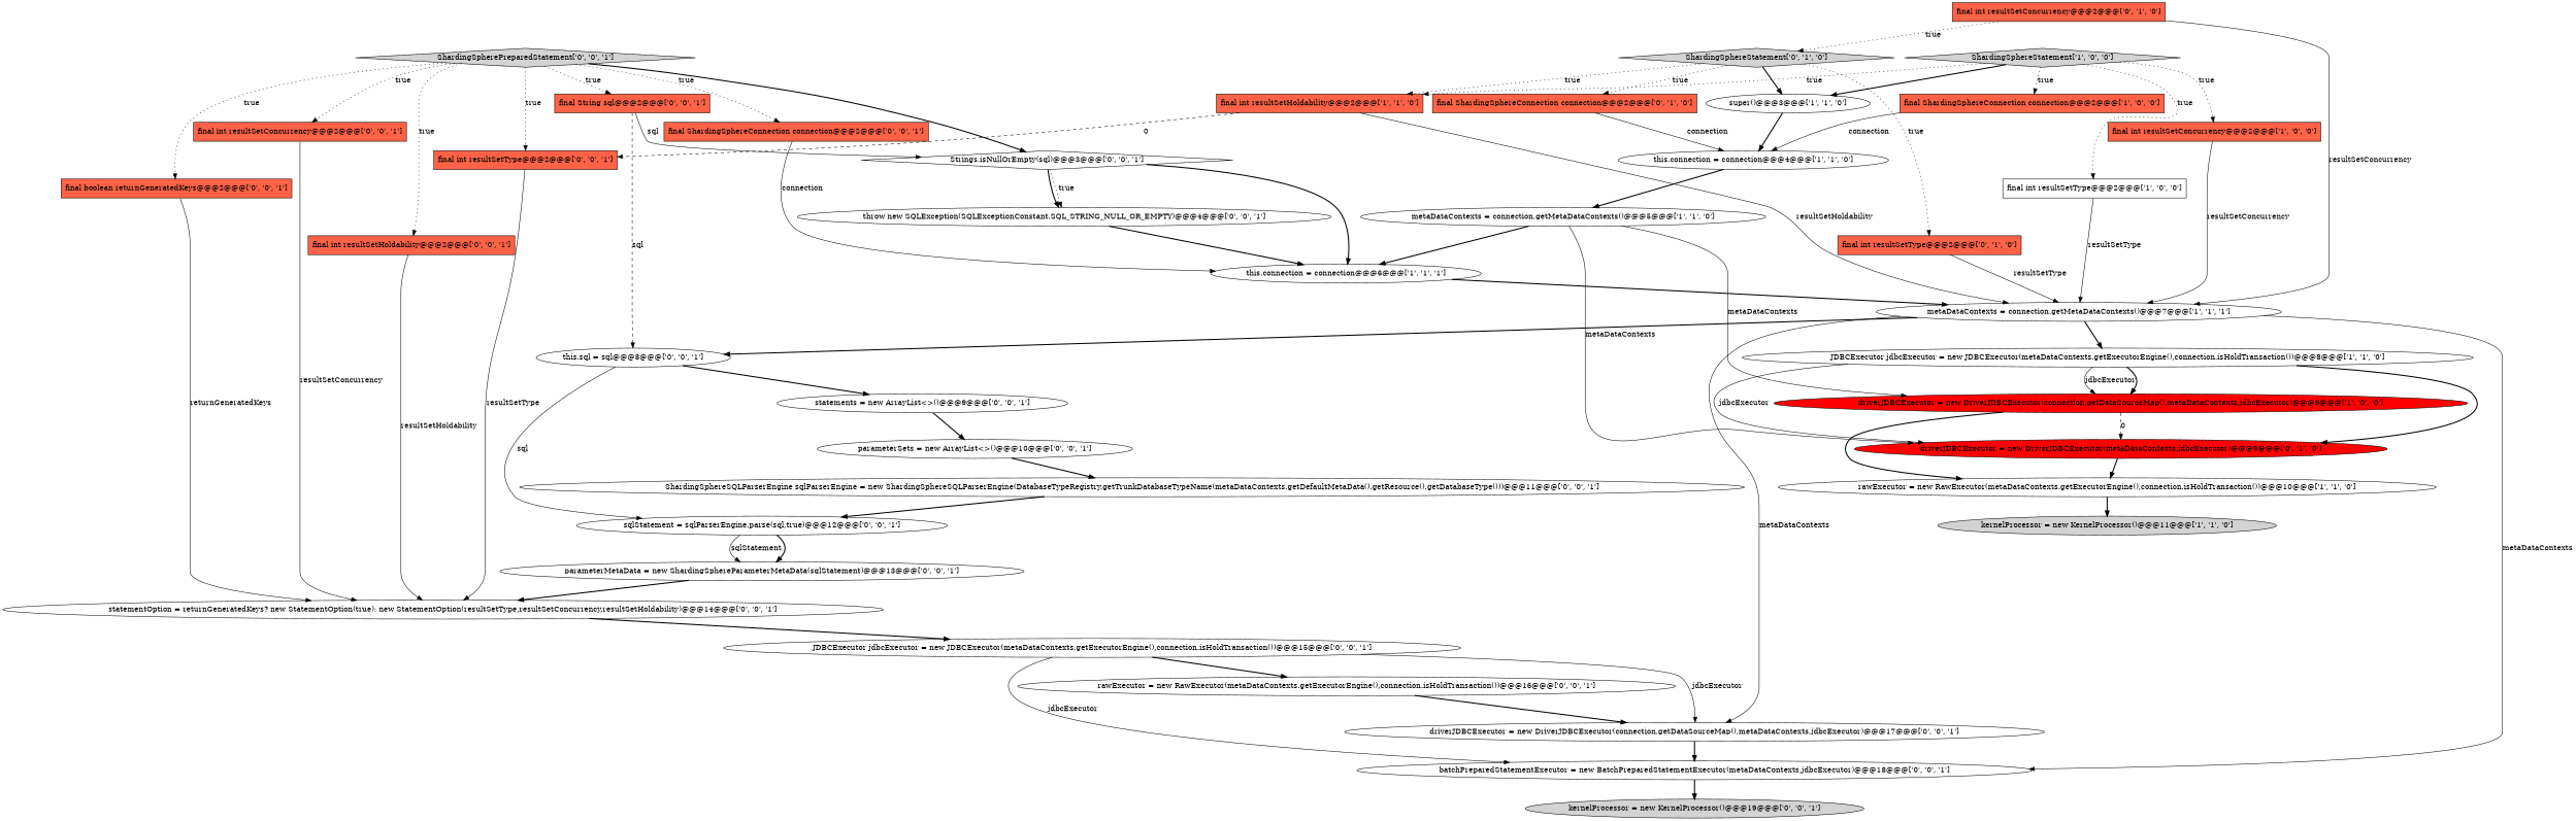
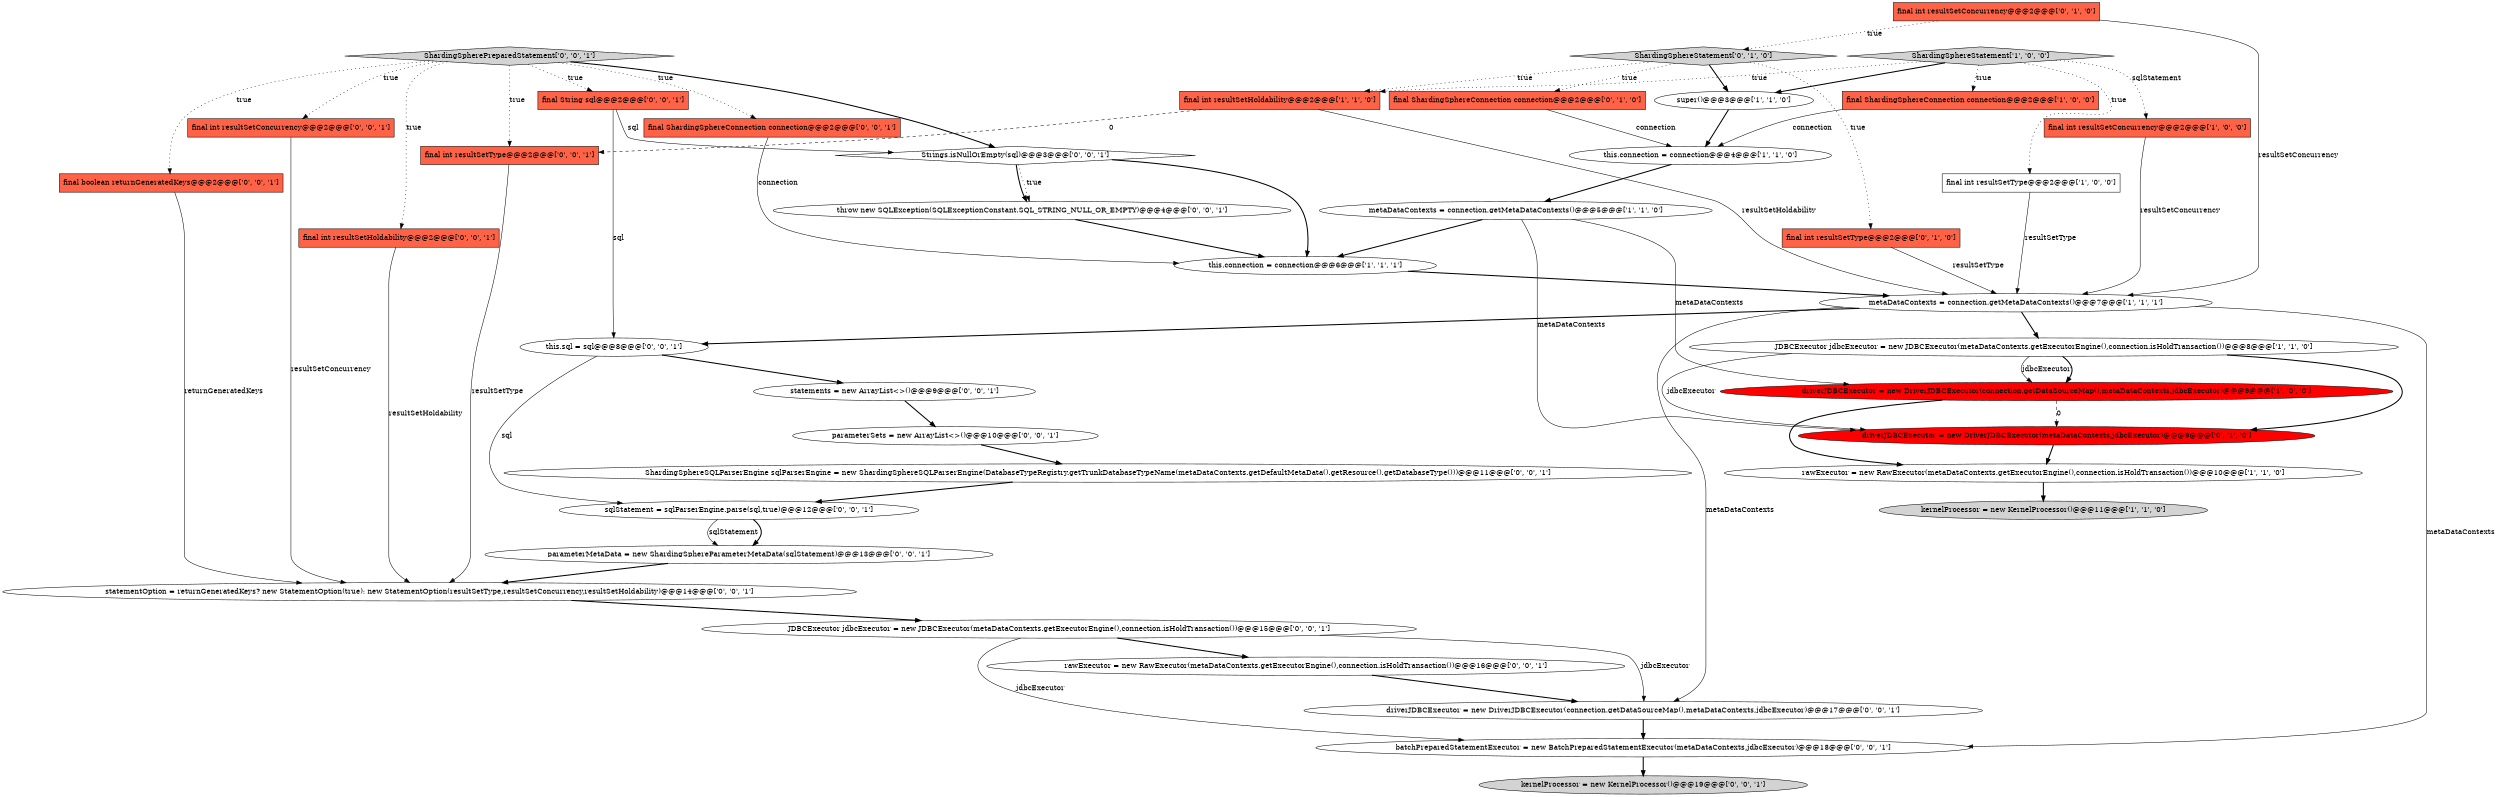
  digraph {
    node [fillcolor=white shape=ellipse style=filled]
    edge [style=bold]
    n1 [fillcolor=lightgray label="ShardingSphereStatement['0', '1', '0']" shape=diamond]
    n2 [fillcolor=tomato label="final int resultSetHoldability@@@2@@@['1', '1', '0']" shape=box]
    n3 [fillcolor=tomato label="final ShardingSphereConnection connection@@@2@@@['0', '1', '0']" shape=box]
    n4 [fillcolor=tomato label="final int resultSetType@@@2@@@['0', '1', '0']" shape=box]
    n5 [label="super()@@@3@@@['1', '1', '0']"]
    n6 [label="metaDataContexts = connection.getMetaDataContexts()@@@7@@@['1', '1', '1']"]
    n7 [fillcolor=tomato label="final int resultSetType@@@2@@@['0', '0', '1']" shape=box]
    n8 [label="this.connection = connection@@@4@@@['1', '1', '0']"]
    n9 [fillcolor=tomato label="final int resultSetConcurrency@@@2@@@['0', '1', '0']" shape=box]
    n10 [label="rawExecutor = new RawExecutor(metaDataContexts.getExecutorEngine(),connection.isHoldTransaction())@@@16@@@['0', '0', '1']"]
    n11 [label="driverJDBCExecutor = new DriverJDBCExecutor(connection.getDataSourceMap(),metaDataContexts,jdbcExecutor)@@@17@@@['0', '0', '1']"]
    n12 [label="batchPreparedStatementExecutor = new BatchPreparedStatementExecutor(metaDataContexts,jdbcExecutor)@@@18@@@['0', '0', '1']"]
    n13 [fillcolor=tomato label="final int resultSetConcurrency@@@2@@@['1', '0', '0']" shape=box]
    n14 [label="JDBCExecutor jdbcExecutor = new JDBCExecutor(metaDataContexts.getExecutorEngine(),connection.isHoldTransaction())@@@8@@@['1', '1', '0']"]
    n15 [label="this.sql = sql@@@8@@@['0', '0', '1']"]
    n16 [label="metaDataContexts = connection.getMetaDataContexts()@@@5@@@['1', '1', '0']"]
    n17 [fillcolor=red label="driverJDBCExecutor = new DriverJDBCExecutor(metaDataContexts,jdbcExecutor)@@@9@@@['0', '1', '0']"]
    n18 [fillcolor=red label="driverJDBCExecutor = new DriverJDBCExecutor(connection.getDataSourceMap(),metaDataContexts,jdbcExecutor)@@@9@@@['1', '0', '0']"]
    n19 [label="this.connection = connection@@@6@@@['1', '1', '1']"]
    n20 [fillcolor=tomato label="final int resultSetConcurrency@@@2@@@['0', '0', '1']" shape=box]
    n21 [label="statementOption = returnGeneratedKeys? new StatementOption(true): new StatementOption(resultSetType,resultSetConcurrency,resultSetHoldability)@@@14@@@['0', '0', '1']"]
    n22 [label="JDBCExecutor jdbcExecutor = new JDBCExecutor(metaDataContexts.getExecutorEngine(),connection.isHoldTransaction())@@@15@@@['0', '0', '1']"]
    n23 [fillcolor=lightgray label="ShardingSpherePreparedStatement['0', '0', '1']" shape=diamond]
    n24 [fillcolor=tomato label="final boolean returnGeneratedKeys@@@2@@@['0', '0', '1']" shape=box]
    n25 [fillcolor=tomato label="final int resultSetHoldability@@@2@@@['0', '0', '1']" shape=box]
    n26 [label="Strings.isNullOrEmpty(sql)@@@3@@@['0', '0', '1']" shape=diamond]
    n27 [fillcolor=tomato label="final String sql@@@2@@@['0', '0', '1']" shape=box]
    n28 [fillcolor=tomato label="final ShardingSphereConnection connection@@@2@@@['0', '0', '1']" shape=box]
    n29 [label="throw new SQLException(SQLExceptionConstant.SQL_STRING_NULL_OR_EMPTY)@@@4@@@['0', '0', '1']"]
    n30 [label="parameterSets = new ArrayList<>()@@@10@@@['0', '0', '1']"]
    n31 [label="ShardingSphereSQLParserEngine sqlParserEngine = new ShardingSphereSQLParserEngine(DatabaseTypeRegistry.getTrunkDatabaseTypeName(metaDataContexts.getDefaultMetaData().getResource().getDatabaseType()))@@@11@@@['0', '0', '1']"]
    n32 [label="sqlStatement = sqlParserEngine.parse(sql,true)@@@12@@@['0', '0', '1']"]
    n33 [fillcolor=tomato label="final ShardingSphereConnection connection@@@2@@@['1', '0', '0']" shape=box]
    n34 [fillcolor=lightgray label="kernelProcessor = new KernelProcessor()@@@19@@@['0', '0', '1']"]
    n35 [label="parameterMetaData = new ShardingSphereParameterMetaData(sqlStatement)@@@13@@@['0', '0', '1']"]
    n36 [fillcolor=lightgray label="kernelProcessor = new KernelProcessor()@@@11@@@['1', '1', '0']"]
    n37 [label="rawExecutor = new RawExecutor(metaDataContexts.getExecutorEngine(),connection.isHoldTransaction())@@@10@@@['1', '1', '0']"]
    n38 [label="statements = new ArrayList<>()@@@9@@@['0', '0', '1']"]
    n39 [fillcolor=lightgray label="ShardingSphereStatement['1', '0', '0']" shape=diamond]
    n40 [label="final int resultSetType@@@2@@@['1', '0', '0']" shape=box]
    n1 -> n2 [label=true style=dotted]
    n1 -> n3 [label=true style=dotted]
    n1 -> n4 [label=true style=dotted]
    n1 -> n5
    n2 -> n6 [label=resultSetHoldability style=solid]
    n2 -> n7 [label=0 style=dashed]
    n3 -> n8 [label=connection style=solid]
    n4 -> n6 [label=resultSetType style=solid]
    n5 -> n8
    n6 -> n11 [label=metaDataContexts style=solid]
    n6 -> n12 [label=metaDataContexts style=solid]
    n6 -> n14
    n6 -> n15
    n7 -> n21 [label=resultSetType style=solid]
    n8 -> n16
    n9 -> n1 [label=true style=dotted]
    n9 -> n6 [label=resultSetConcurrency style=solid]
    n10 -> n11
    n11 -> n12
    n12 -> n34
    n13 -> n6 [label=resultSetConcurrency style=solid]
    n14 -> n17 [label=jdbcExecutor style=solid]
    n14 -> n17
    n14 -> n18 [label=jdbcExecutor style=solid]
    n14 -> n18
    n15 -> n32 [label=sql style=solid]
    n15 -> n38
    n16 -> n17 [label=metaDataContexts style=solid]
    n16 -> n18 [label=metaDataContexts style=solid]
    n16 -> n19
    n17 -> n37
    n18 -> n17 [label=0 style=dashed]
    n18 -> n37
    n19 -> n6
    n20 -> n21 [label=resultSetConcurrency style=solid]
    n21 -> n22
    n22 -> n10
    n22 -> n11 [label=jdbcExecutor style=solid]
    n22 -> n12 [label=jdbcExecutor style=solid]
    n23 -> n7 [label=true style=dotted]
    n23 -> n20 [label=true style=dotted]
    n23 -> n24 [label=true style=dotted]
    n23 -> n25 [label=true style=dotted]
    n23 -> n26
    n23 -> n27 [label=true style=dotted]
    n23 -> n28 [label=true style=dotted]
    n24 -> n21 [label=returnGeneratedKeys style=solid]
    n25 -> n21 [label=resultSetHoldability style=solid]
    n26 -> n19
    n26 -> n29
    n26 -> n29 [label=true style=dotted]
-   n27 -> n15 [label=sql style=dashed]
+   n27 -> n15 [label=sql style=solid]
    n27 -> n26 [label=sql style=solid]
    n28 -> n19 [label=connection style=solid]
    n29 -> n19
    n30 -> n31
    n31 -> n32
    n32 -> n35
    n32 -> n35 [label=sqlStatement style=solid]
    n33 -> n8 [label=connection style=solid]
    n35 -> n21
    n37 -> n36
    n38 -> n30
    n39 -> n2 [label=true style=dotted]
    n39 -> n5
-   n39 -> n13 [label=true style=dotted]
+   n39 -> n13 [label=sqlStatement style=dotted]
    n39 -> n33 [label=true style=dotted]
    n39 -> n40 [label=true style=dotted]
    n40 -> n6 [label=resultSetType style=solid]
  }
